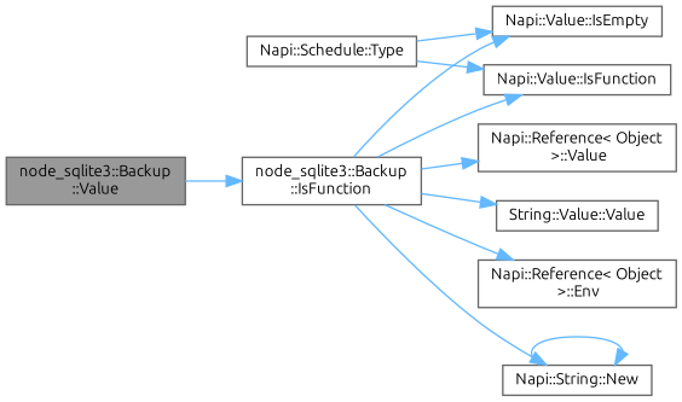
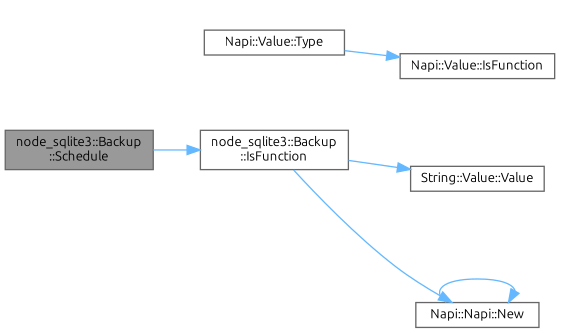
  digraph {
    fontname=Ubuntu
    rankdir=LR
    node [color=grey40 fillcolor=white fontname=Ubuntu fontsize=10 shape=box style=filled]
    edge [color=steelblue1 fontname=Ubuntu fontsize=10 labelfontname=Helvetica labelfontsize=10 style=solid]
-   n1 [color=gray40 fillcolor=grey60 fontcolor=black height=0.2 label="node_sqlite3::Backup\l::Value" width=0.4]
+   n1 [color=gray40 fillcolor=grey60 fontcolor=black height=0.2 label="node_sqlite3::Backup\l::Schedule" width=0.4]
    n2 [height=0.2 label="node_sqlite3::Backup\l::IsFunction" width=0.4]
-   n3 [height=0.2 label="Napi::Reference\< Object\l \>::Env" width=0.4]
-   n4 [height=0.2 label="Napi::Value::IsEmpty" width=0.4]
    n5 [height=0.2 label="Napi::Value::IsFunction" width=0.4]
-   n6 [height=0.2 label="Napi::String::New" width=0.4]
-   n7 [height=0.2 label="Napi::Reference\< Object\l \>::Value" width=0.4]
+   n6 [height=0.2 label="Napi::Napi::New" width=0.4]
    n8 [height=0.2 label="String::Value::Value" width=0.4]
-   n9 [height=0.2 label="Napi::Schedule::Type" width=0.4]
+   n9 [height=0.2 label="Napi::Value::Type" width=0.4]
    n1 -> n2
-   n2 -> n3
-   n2 -> n4
-   n2 -> n5
    n2 -> n6
-   n2 -> n7
    n2 -> n8
    n6 -> n6
-   n9 -> n4
    n9 -> n5
  }
